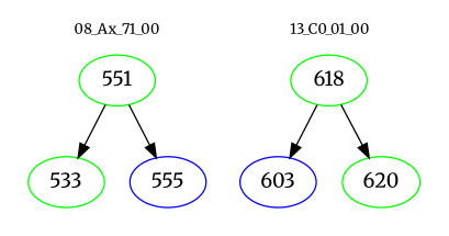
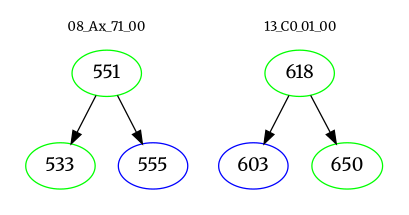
  digraph {
    fontname=Merriweather
    node [color=green fontname=Merriweather]
    edge [color=black fontname=Merriweather]
    n1 [label=551]
    n2 [label=533]
    n3 [color=blue label=555]
    n4 [label=618]
    n5 [color=blue label=603]
-   n6 [label=620]
+   n6 [label=650]
    subgraph cluster_1 {
      color=white
      fontsize=10
      label="08_Ax_71_00"
      n1
      n2
      n3
    }
    subgraph cluster_2 {
      color=white
      fontsize=10
      label="13_C0_01_00"
      n4
      n5
      n6
    }
    n1 -> n2
    n1 -> n3
    n4 -> n5
    n4 -> n6
  }
